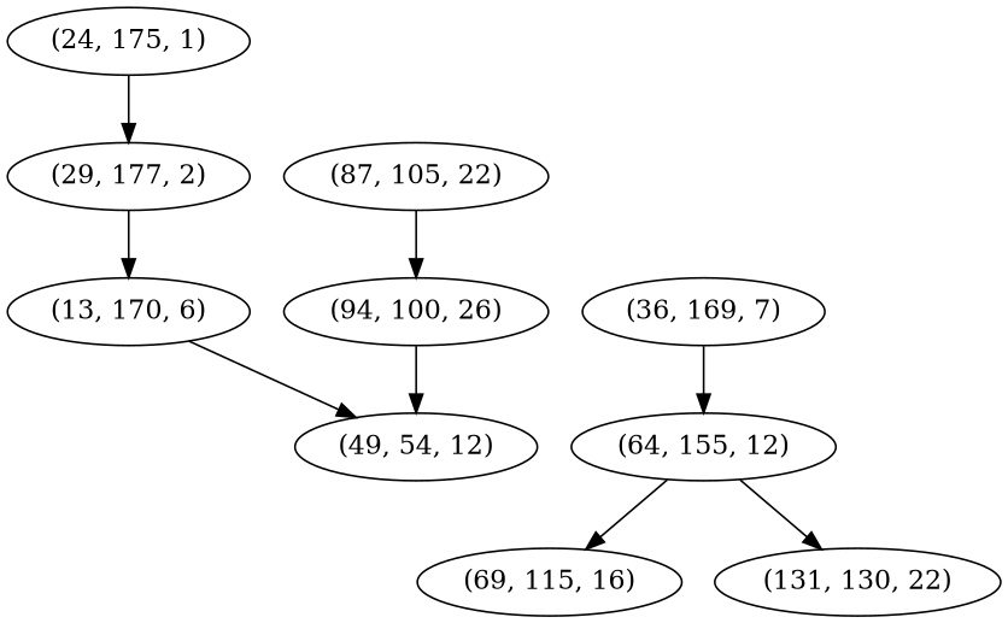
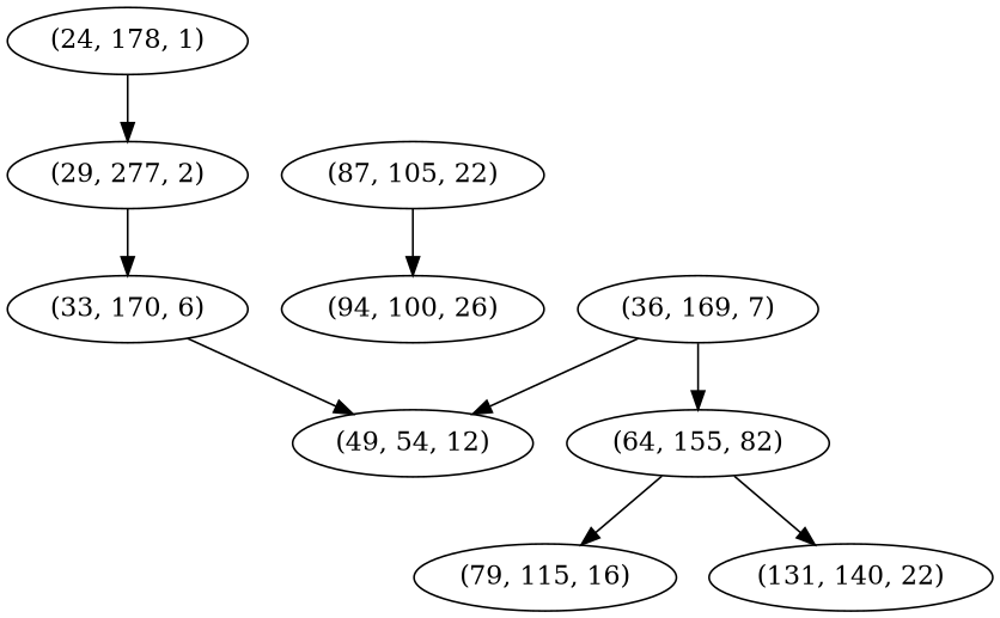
  digraph {
-   "(24, 178, 1)" [label="(24, 175, 1)"]
-   "(29, 177, 2)"
-   "(33, 170, 6)" [label="(13, 170, 6)"]
+   "(24, 178, 1)"
+   "(29, 177, 2)" [label="(29, 277, 2)"]
+   "(33, 170, 6)"
    "(49, 54, 12)"
    "(36, 169, 7)"
-   "(64, 155, 12)"
-   "(69, 115, 16)"
-   "(131, 140, 22)" [label="(131, 130, 22)"]
+   "(64, 155, 12)" [label="(64, 155, 82)"]
+   "(69, 115, 16)" [label="(79, 115, 16)"]
+   "(131, 140, 22)"
    n9 [label="(87, 105, 22)"]
    "(94, 100, 26)"
    "(24, 178, 1)" -> "(29, 177, 2)"
    "(29, 177, 2)" -> "(33, 170, 6)"
    "(33, 170, 6)" -> "(49, 54, 12)"
-   "(94, 100, 26)" -> "(49, 54, 12)"
+   "(36, 169, 7)" -> "(49, 54, 12)"
    "(36, 169, 7)" -> "(64, 155, 12)"
    "(64, 155, 12)" -> "(69, 115, 16)"
    "(64, 155, 12)" -> "(131, 140, 22)"
    n9 -> "(94, 100, 26)"
  }
